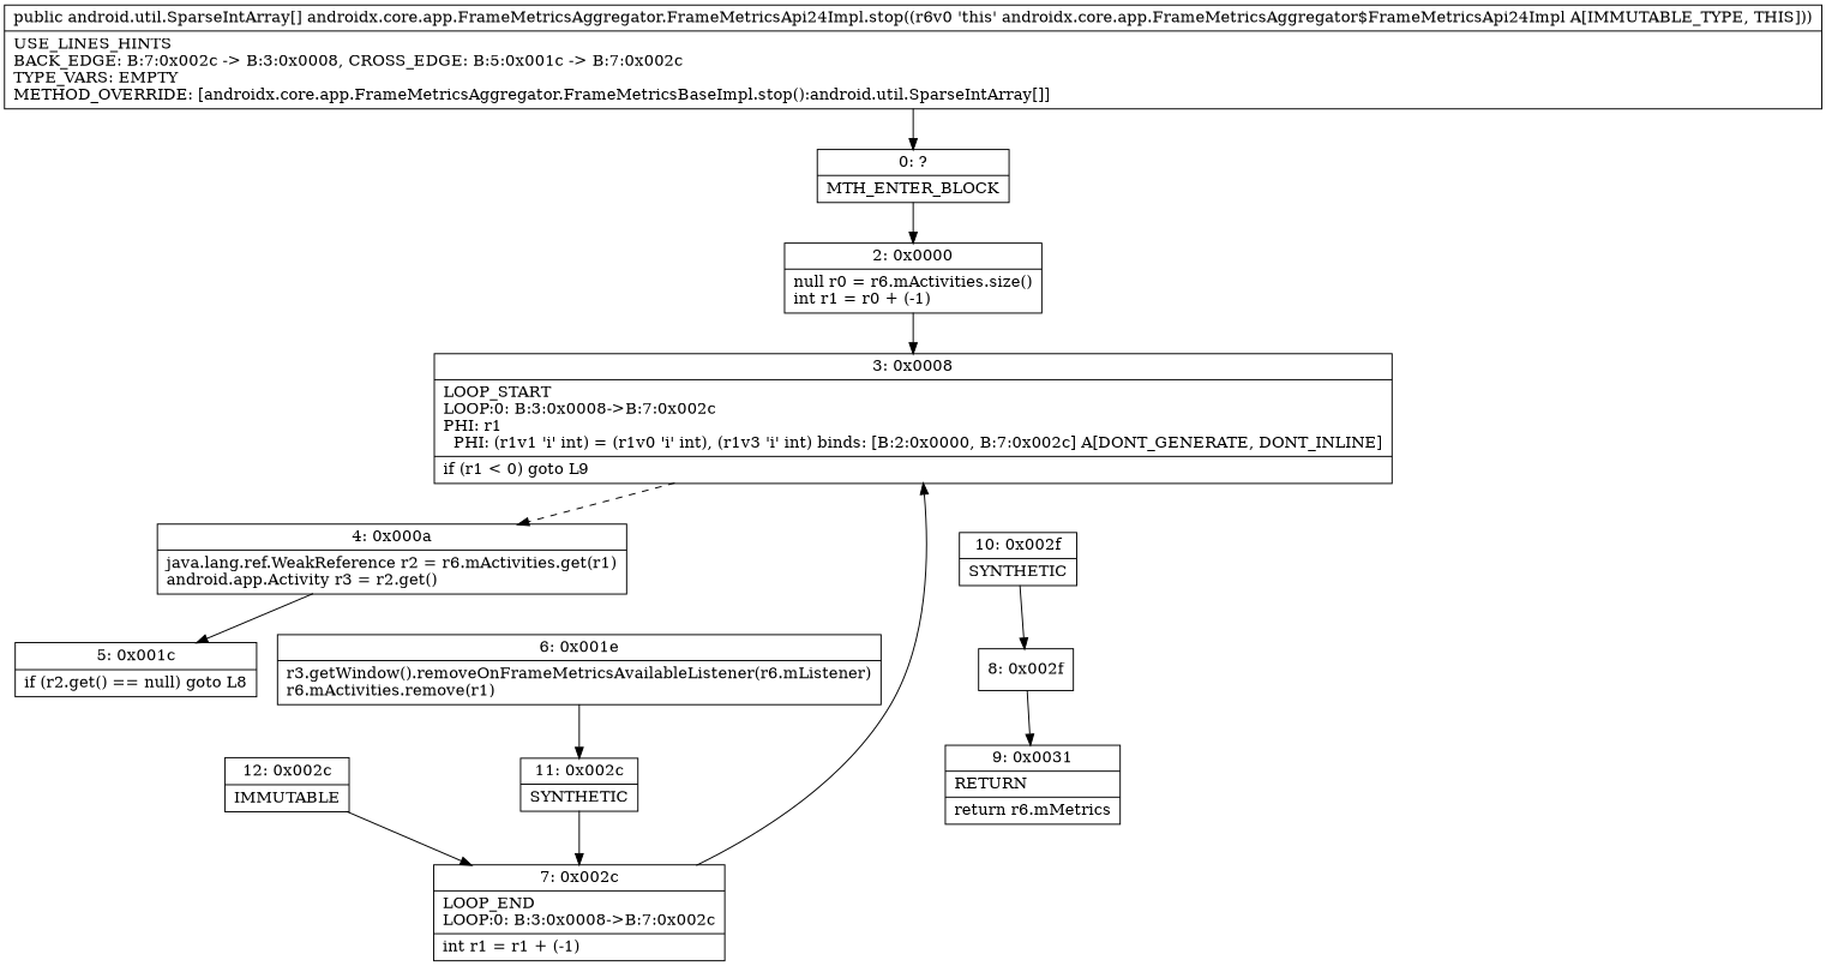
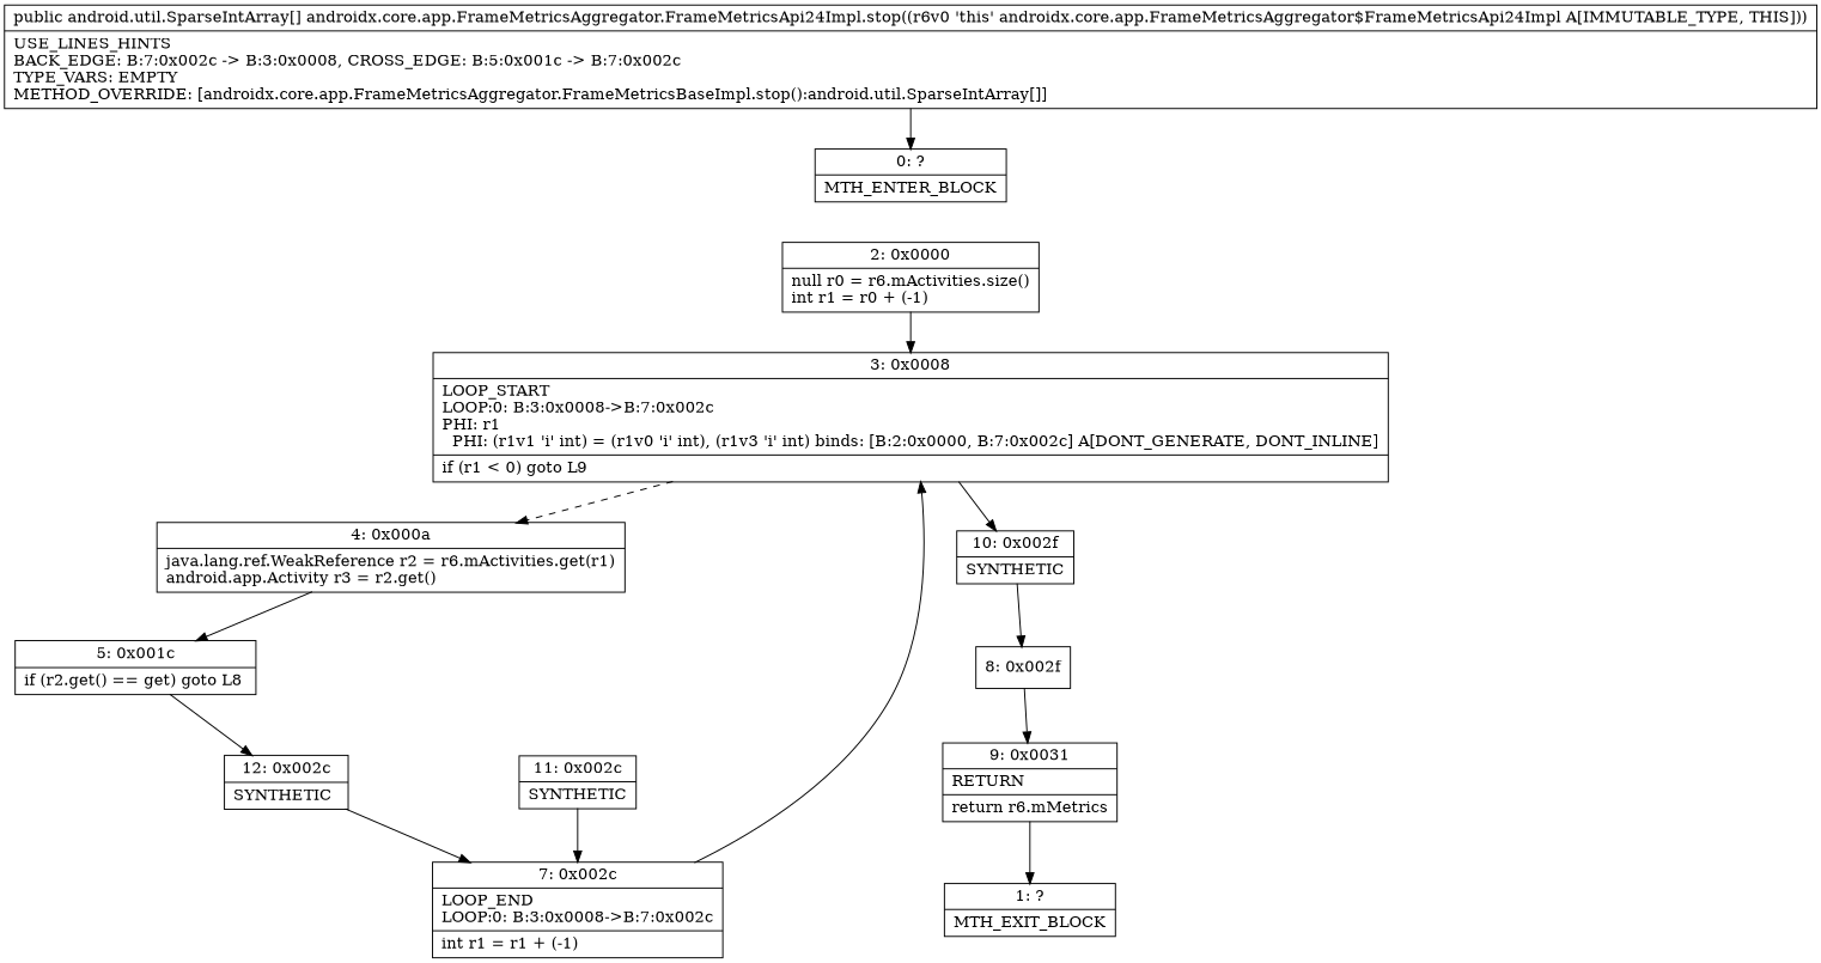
  digraph {
    node [shape=record]
    n1 [label="{0\:\ ?|MTH_ENTER_BLOCK\l}"]
    n2 [label="{2\:\ 0x0000|null r0 = r6.mActivities.size()\lint r1 = r0 + (\-1)\l}"]
    n3 [label="{3\:\ 0x0008|LOOP_START\lLOOP:0: B:3:0x0008\-\>B:7:0x002c\lPHI: r1 \l  PHI: (r1v1 'i' int) = (r1v0 'i' int), (r1v3 'i' int) binds: [B:2:0x0000, B:7:0x002c] A[DONT_GENERATE, DONT_INLINE]\l|if (r1 \< 0) goto L9\l}"]
    n4 [label="{4\:\ 0x000a|java.lang.ref.WeakReference r2 = r6.mActivities.get(r1)\landroid.app.Activity r3 = r2.get()\l}"]
    n5 [label="{10\:\ 0x002f|SYNTHETIC\l}"]
-   n6 [label="{5\:\ 0x001c|if (r2.get() == null) goto L8\l}"]
+   n6 [label="{5\:\ 0x001c|if (r2.get() == get) goto L8\l}"]
    n7 [label="{8\:\ 0x002f}"]
-   n8 [label="{12\:\ 0x002c|IMMUTABLE\l}"]
-   n9 [label="{6\:\ 0x001e|r3.getWindow().removeOnFrameMetricsAvailableListener(r6.mListener)\lr6.mActivities.remove(r1)\l}"]
+   n8 [label="{12\:\ 0x002c|SYNTHETIC\l}"]
    n10 [label="{11\:\ 0x002c|SYNTHETIC\l}"]
    n11 [label="{7\:\ 0x002c|LOOP_END\lLOOP:0: B:3:0x0008\-\>B:7:0x002c\l|int r1 = r1 + (\-1)\l}"]
    n12 [label="{9\:\ 0x0031|RETURN\l|return r6.mMetrics\l}"]
+   n13 [label="{1\:\ ?|MTH_EXIT_BLOCK\l}"]
    n14 [label="{public android.util.SparseIntArray[] androidx.core.app.FrameMetricsAggregator.FrameMetricsApi24Impl.stop((r6v0 'this' androidx.core.app.FrameMetricsAggregator$FrameMetricsApi24Impl A[IMMUTABLE_TYPE, THIS]))  | USE_LINES_HINTS\lBACK_EDGE: B:7:0x002c \-\> B:3:0x0008, CROSS_EDGE: B:5:0x001c \-\> B:7:0x002c\lTYPE_VARS: EMPTY\lMETHOD_OVERRIDE: [androidx.core.app.FrameMetricsAggregator.FrameMetricsBaseImpl.stop():android.util.SparseIntArray[]]\l}"]
-   n1 -> n2
    n2 -> n3
    n3 -> n4 [style=dashed]
+   n3 -> n5
    n4 -> n6
    n5 -> n7
+   n6 -> n8
    n7 -> n12
    n8 -> n11
-   n9 -> n10
    n10 -> n11
    n11 -> n3
+   n12 -> n13
    n14 -> n1
  }
